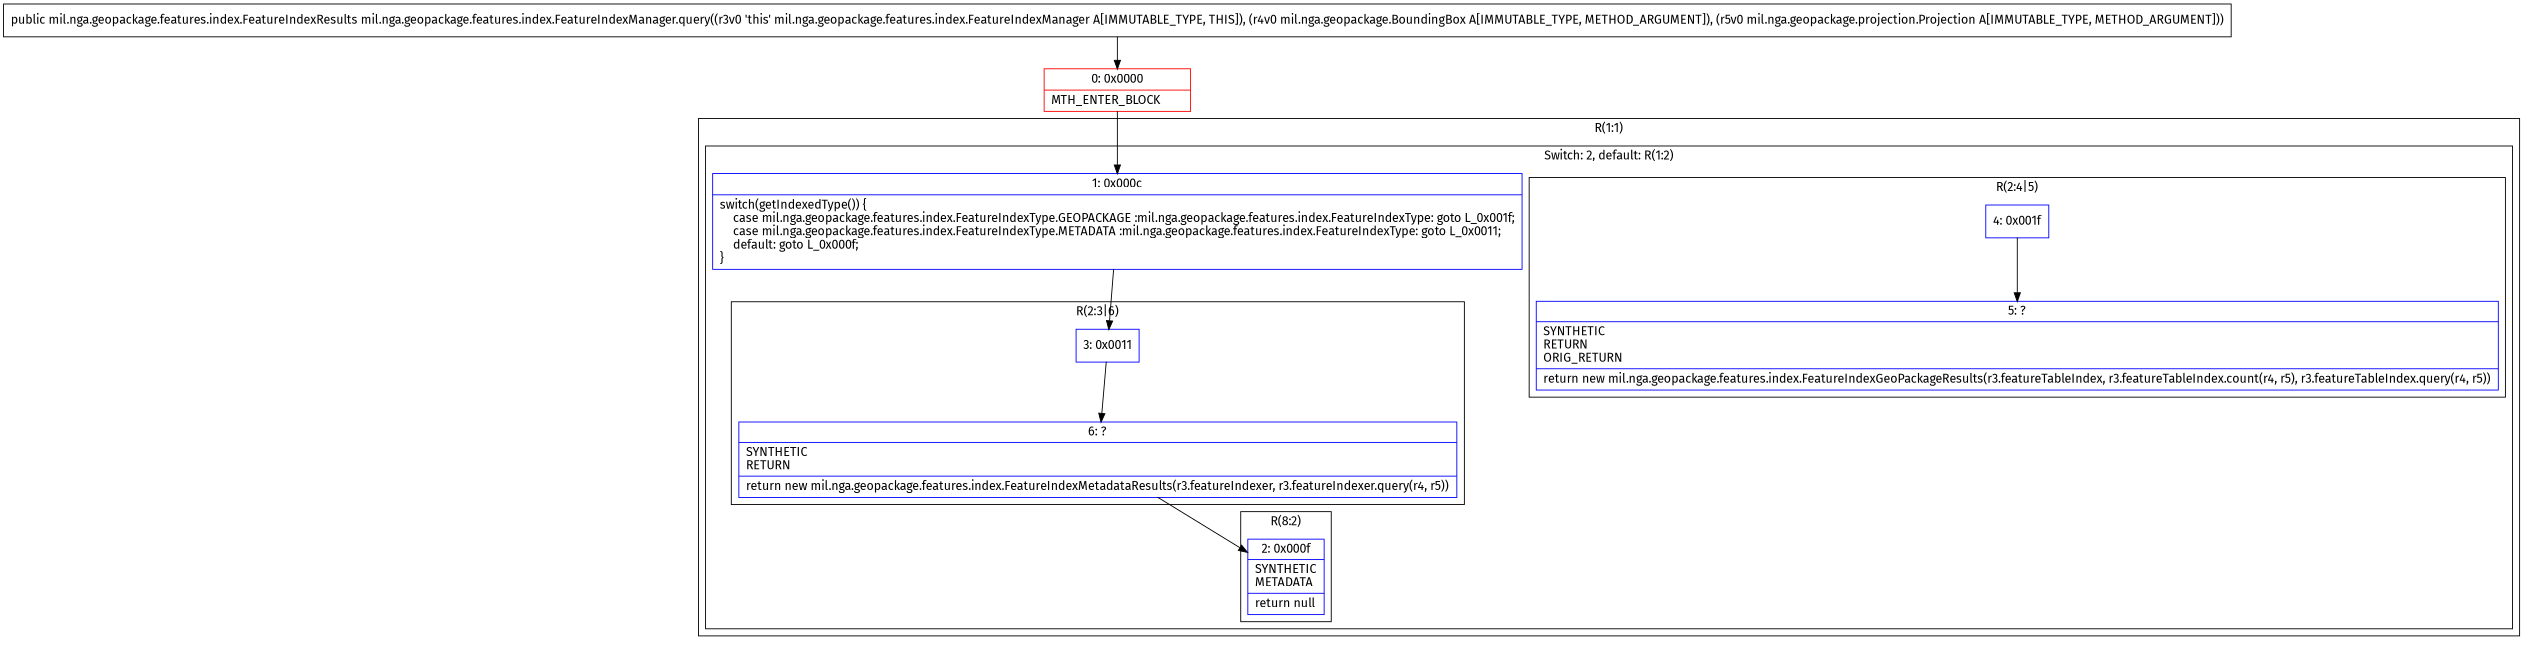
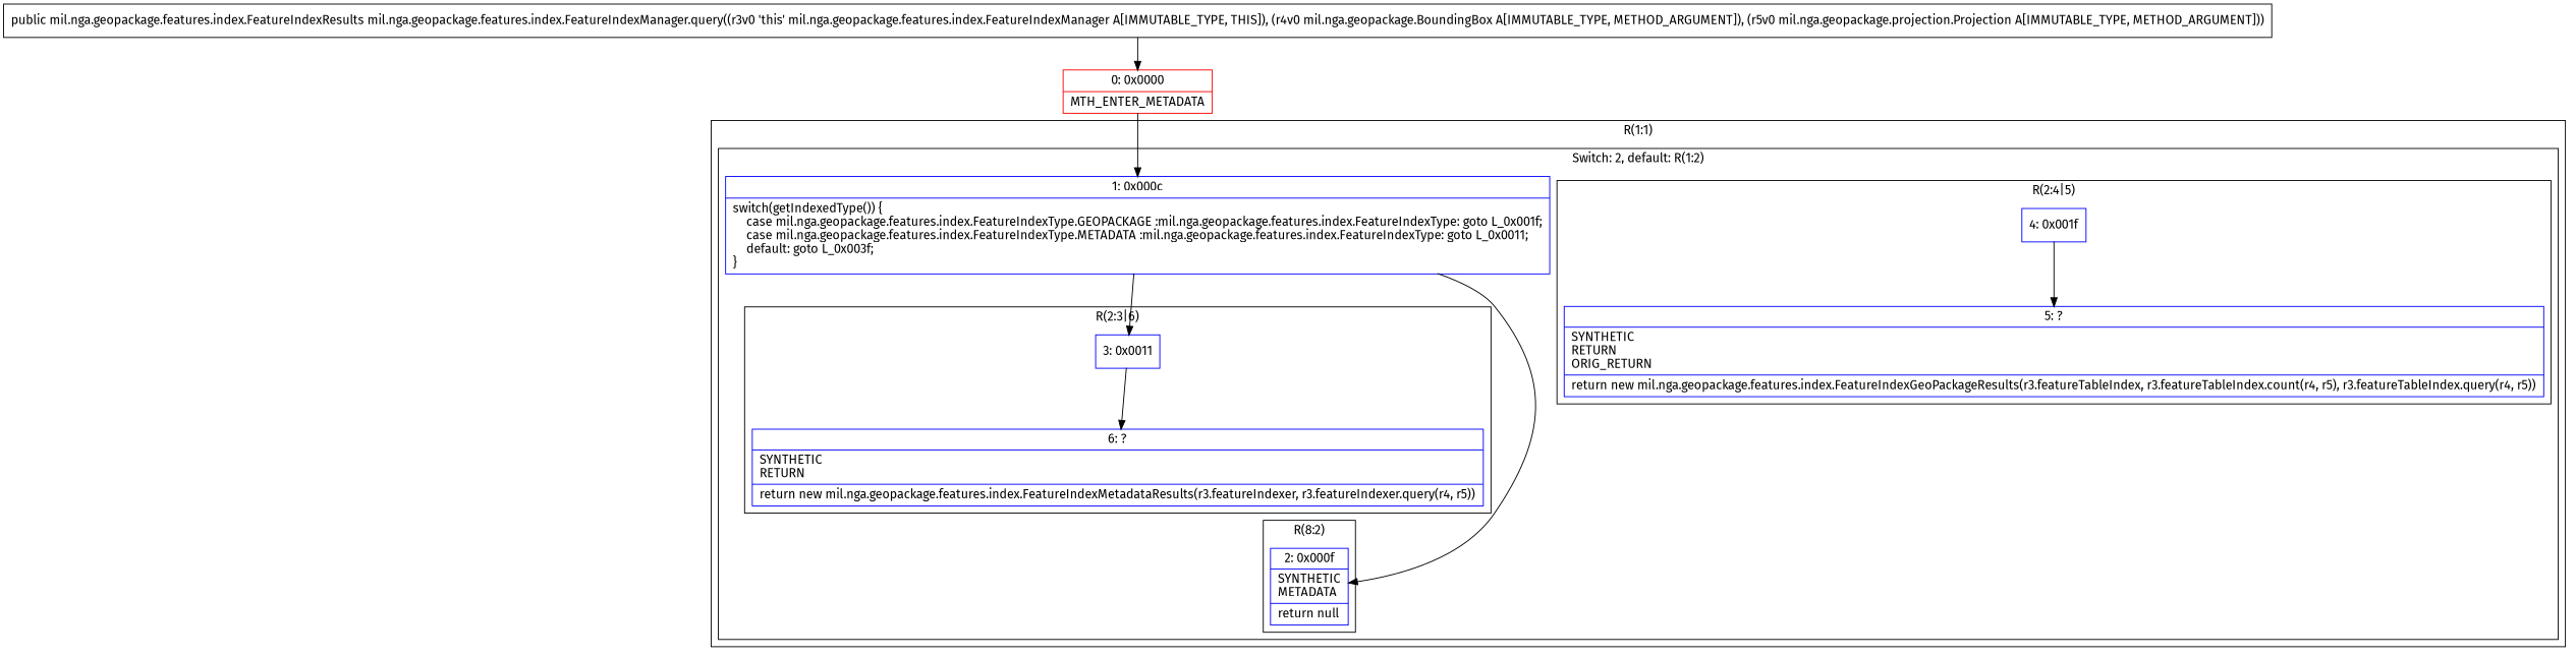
  digraph {
    fontname="Fira Sans"
    node [color=blue fontname="Fira Sans" shape=record]
    edge [fontname="Fira Sans"]
    n1 [label="{4\:\ 0x001f}"]
    n2 [label="{5\:\ ?|SYNTHETIC\lRETURN\lORIG_RETURN\l|return new mil.nga.geopackage.features.index.FeatureIndexGeoPackageResults(r3.featureTableIndex, r3.featureTableIndex.count(r4, r5), r3.featureTableIndex.query(r4, r5))\l}"]
    n3 [label="{3\:\ 0x0011}"]
    n4 [label="{6\:\ ?|SYNTHETIC\lRETURN\l|return new mil.nga.geopackage.features.index.FeatureIndexMetadataResults(r3.featureIndexer, r3.featureIndexer.query(r4, r5))\l}"]
    n5 [label="{2\:\ 0x000f|SYNTHETIC\lMETADATA\l|return null\l}"]
-   n6 [label="{1\:\ 0x000c|switch(getIndexedType()) \{\l    case mil.nga.geopackage.features.index.FeatureIndexType.GEOPACKAGE :mil.nga.geopackage.features.index.FeatureIndexType: goto L_0x001f;\l    case mil.nga.geopackage.features.index.FeatureIndexType.METADATA :mil.nga.geopackage.features.index.FeatureIndexType: goto L_0x0011;\l    default: goto L_0x000f;\l\}\l}"]
-   n7 [color=red label="{0\:\ 0x0000|MTH_ENTER_BLOCK\l}"]
+   n6 [label="{1\:\ 0x000c|switch(getIndexedType()) \{\l    case mil.nga.geopackage.features.index.FeatureIndexType.GEOPACKAGE :mil.nga.geopackage.features.index.FeatureIndexType: goto L_0x001f;\l    case mil.nga.geopackage.features.index.FeatureIndexType.METADATA :mil.nga.geopackage.features.index.FeatureIndexType: goto L_0x0011;\l    default: goto L_0x003f;\l\}\l}"]
+   n7 [color=red label="{0\:\ 0x0000|MTH_ENTER_METADATA\l}"]
    n8 [label="{public mil.nga.geopackage.features.index.FeatureIndexResults mil.nga.geopackage.features.index.FeatureIndexManager.query((r3v0 'this' mil.nga.geopackage.features.index.FeatureIndexManager A[IMMUTABLE_TYPE, THIS]), (r4v0 mil.nga.geopackage.BoundingBox A[IMMUTABLE_TYPE, METHOD_ARGUMENT]), (r5v0 mil.nga.geopackage.projection.Projection A[IMMUTABLE_TYPE, METHOD_ARGUMENT])) }" color=""]
    subgraph cluster_1 {
      label="R(1:1)"
      subgraph cluster_2 {
        label="Switch: 2, default: R(1:2)"
        n6
        subgraph cluster_3 {
          label="R(2:4|5)"
          n1
          n2
        }
        subgraph cluster_4 {
          label="R(2:3|6)"
          n3
          n4
        }
        subgraph cluster_5 {
          label="R(8:2)"
          n5
        }
      }
    }
    n1 -> n2
    n3 -> n4
    n6 -> n3
-   n4 -> n5
+   n6 -> n5
    n7 -> n6
    n8 -> n7
  }
